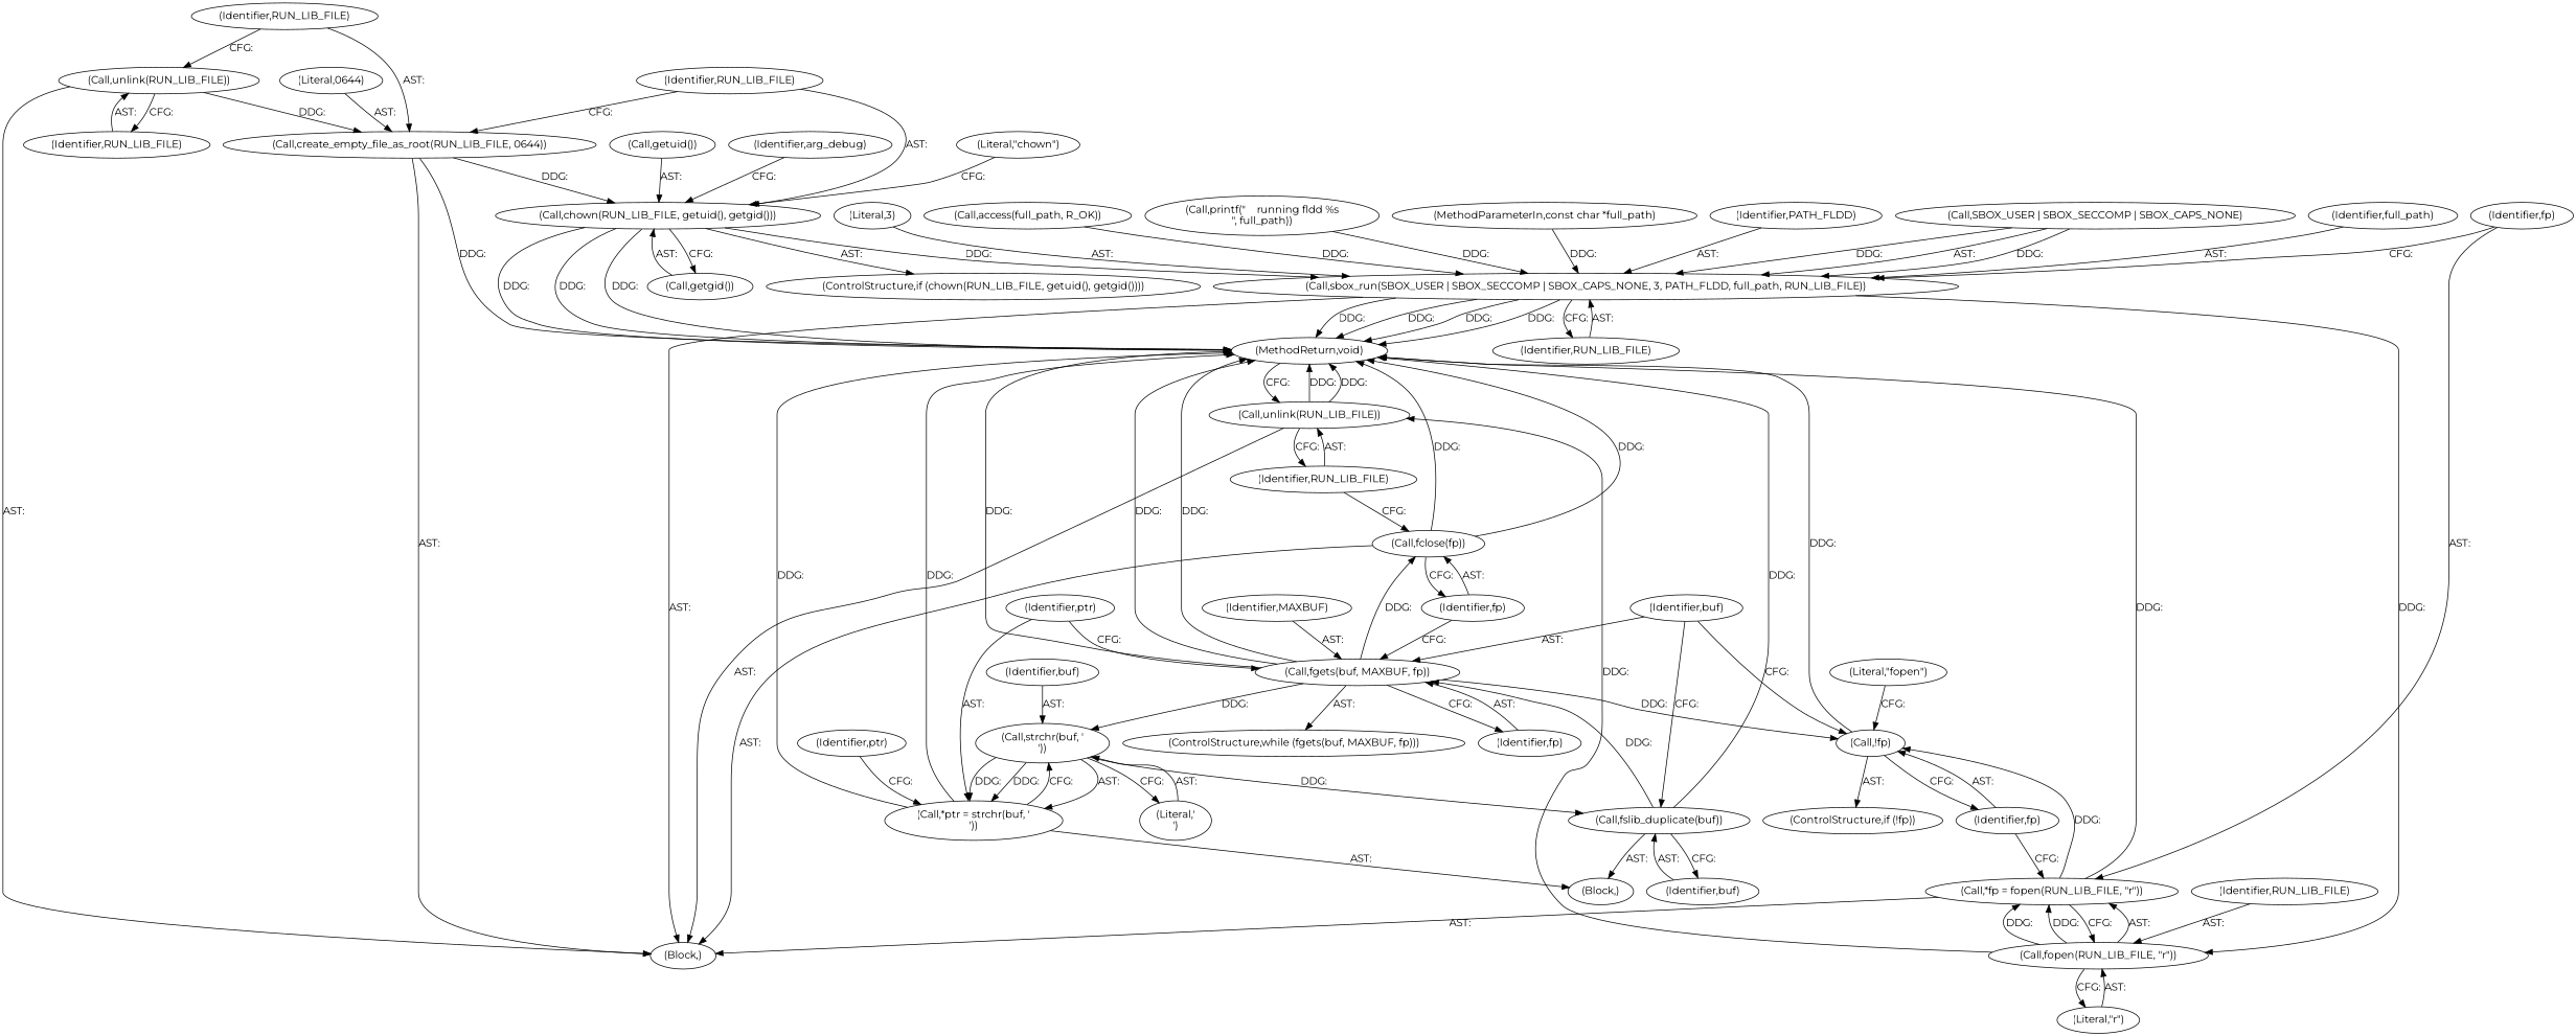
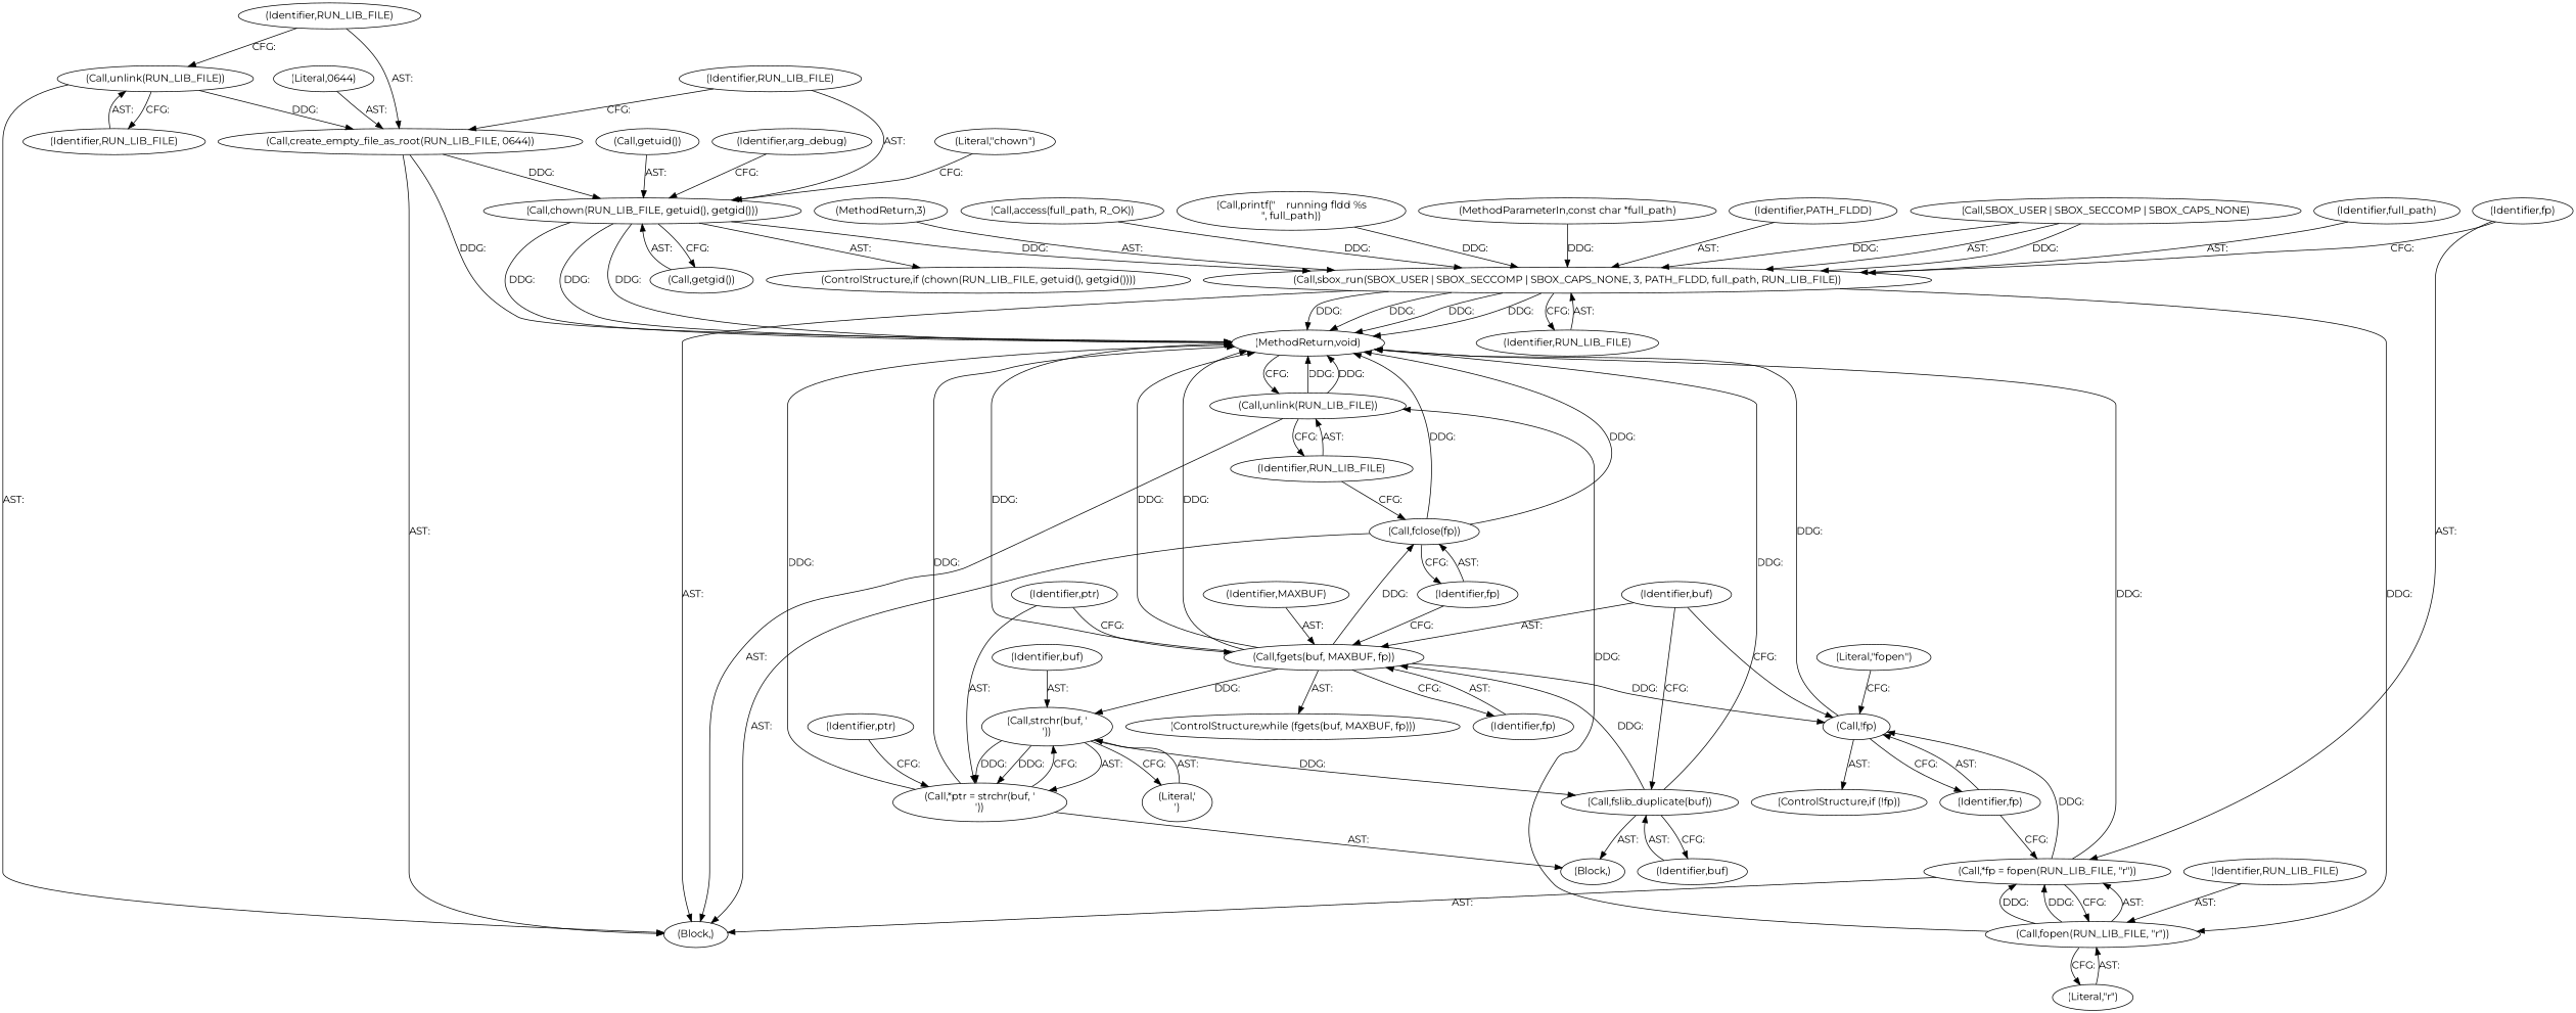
  digraph {
    fontname=Montserrat
    node [fontname=Montserrat]
    edge [fontname=Montserrat]
    n1 [label="(Call,unlink(RUN_LIB_FILE))"]
    n2 [label="(Call,create_empty_file_as_root(RUN_LIB_FILE, 0644))"]
    n3 [label="(Identifier,RUN_LIB_FILE)"]
    n4 [label="(Block,)"]
    n5 [label="(Call,chown(RUN_LIB_FILE, getuid(), getgid()))"]
    n6 [label="(MethodReturn,void)"]
    n7 [label="(Call,sbox_run(SBOX_USER | SBOX_SECCOMP | SBOX_CAPS_NONE, 3, PATH_FLDD, full_path, RUN_LIB_FILE))"]
    n8 [label="(Call,getgid())"]
    n9 [label="(ControlStructure,if (chown(RUN_LIB_FILE, getuid(), getgid())))"]
    n10 [label="(Call,unlink(RUN_LIB_FILE))"]
    n11 [label="(Literal,0644)"]
    n12 [label="(Call,fopen(RUN_LIB_FILE, \"r\"))"]
    n13 [label="(Identifier,RUN_LIB_FILE)"]
    n14 [label="(Call,*fp = fopen(RUN_LIB_FILE, \"r\"))"]
    n15 [label="(Literal,\"r\")"]
    n16 [label="(Call,!fp)"]
    n17 [label="(Identifier,RUN_LIB_FILE)"]
    n18 [label="(ControlStructure,if (!fp))"]
    n19 [label="(Identifier,fp)"]
    n20 [label="(Call,fgets(buf, MAXBUF, fp))"]
    n21 [label="(Call,strchr(buf, '\n'))"]
    n22 [label="(Call,fclose(fp))"]
    n23 [label="(Identifier,fp)"]
    n24 [label="(ControlStructure,while (fgets(buf, MAXBUF, fp)))"]
    n25 [label="(Call,*ptr = strchr(buf, '\n'))"]
    n26 [label="(Call,fslib_duplicate(buf))"]
    n27 [label="(Literal,'\n')"]
    n28 [label="(Identifier,fp)"]
    n29 [label="(Block,)"]
    n30 [label="(Identifier,buf)"]
    n31 [label="(Identifier,fp)"]
    n32 [label="(Identifier,ptr)"]
    n33 [label="(Identifier,MAXBUF)"]
-   n34 [label="(Literal,3)"]
+   n34 [label="(MethodReturn,3)"]
    n35 [label="(Identifier,RUN_LIB_FILE)"]
    n36 [label="(Call,access(full_path, R_OK))"]
    n37 [label="(Identifier,RUN_LIB_FILE)"]
    n38 [label="(Call,printf(\"    running fldd %s\n\", full_path))"]
    n39 [label="(Identifier,buf)"]
    n40 [label="(MethodParameterIn,const char *full_path)"]
    n41 [label="(Identifier,PATH_FLDD)"]
    n42 [label="(Identifier,RUN_LIB_FILE)"]
    n43 [label="(Literal,\"chown\")"]
    n44 [label="(Call,getuid())"]
    n45 [label="(Identifier,arg_debug)"]
    n46 [label="(Literal,\"fopen\")"]
    n47 [label="(Identifier,buf)"]
    n48 [label="(Call,SBOX_USER | SBOX_SECCOMP | SBOX_CAPS_NONE)"]
    n49 [label="(Identifier,full_path)"]
    n50 [label="(Identifier,ptr)"]
    n1 -> n2 [label="DDG: "]
    n1 -> n3 [label="CFG: "]
    n1 -> n4 [label="AST: "]
    n2 -> n4 [label="AST: "]
    n2 -> n5 [label="DDG: "]
    n2 -> n6 [label="DDG: "]
    n3 -> n1 [label="AST: "]
    n5 -> n6 [label="DDG: "]
    n5 -> n6 [label="DDG: "]
    n5 -> n6 [label="DDG: "]
    n5 -> n7 [label="DDG: "]
    n5 -> n8 [label="CFG: "]
    n5 -> n9 [label="AST: "]
    n6 -> n10 [label="CFG: "]
    n7 -> n4 [label="AST: "]
    n7 -> n6 [label="DDG: "]
    n7 -> n6 [label="DDG: "]
    n7 -> n6 [label="DDG: "]
    n7 -> n6 [label="DDG: "]
    n7 -> n12 [label="DDG: "]
    n7 -> n13 [label="CFG: "]
    n8 -> n5 [label="AST: "]
    n10 -> n4 [label="AST: "]
    n10 -> n6 [label="DDG: "]
    n10 -> n6 [label="DDG: "]
    n10 -> n17 [label="CFG: "]
    n11 -> n2 [label="AST: "]
    n12 -> n10 [label="DDG: "]
    n12 -> n14 [label="AST: "]
    n12 -> n14 [label="DDG: "]
    n12 -> n14 [label="DDG: "]
    n12 -> n15 [label="CFG: "]
    n13 -> n7 [label="AST: "]
    n14 -> n4 [label="AST: "]
    n14 -> n6 [label="DDG: "]
    n14 -> n12 [label="CFG: "]
    n14 -> n16 [label="DDG: "]
    n15 -> n12 [label="AST: "]
    n16 -> n6 [label="DDG: "]
    n16 -> n18 [label="AST: "]
    n16 -> n19 [label="CFG: "]
    n17 -> n10 [label="AST: "]
    n17 -> n22 [label="CFG: "]
    n19 -> n14 [label="CFG: "]
    n19 -> n16 [label="AST: "]
    n20 -> n6 [label="DDG: "]
    n20 -> n6 [label="DDG: "]
    n20 -> n6 [label="DDG: "]
    n20 -> n16 [label="DDG: "]
    n20 -> n21 [label="DDG: "]
    n20 -> n22 [label="DDG: "]
    n20 -> n23 [label="CFG: "]
    n20 -> n24 [label="AST: "]
    n21 -> n25 [label="AST: "]
    n21 -> n25 [label="DDG: "]
    n21 -> n25 [label="DDG: "]
    n21 -> n26 [label="DDG: "]
    n21 -> n27 [label="CFG: "]
    n22 -> n4 [label="AST: "]
    n22 -> n6 [label="DDG: "]
    n22 -> n6 [label="DDG: "]
    n22 -> n28 [label="CFG: "]
    n23 -> n20 [label="AST: "]
    n25 -> n6 [label="DDG: "]
    n25 -> n6 [label="DDG: "]
    n25 -> n21 [label="CFG: "]
    n25 -> n29 [label="AST: "]
    n26 -> n6 [label="DDG: "]
    n26 -> n20 [label="DDG: "]
    n26 -> n29 [label="AST: "]
    n26 -> n30 [label="CFG: "]
    n27 -> n21 [label="AST: "]
    n28 -> n20 [label="CFG: "]
    n28 -> n22 [label="AST: "]
    n30 -> n26 [label="AST: "]
    n31 -> n7 [label="CFG: "]
    n31 -> n14 [label="AST: "]
    n32 -> n25 [label="CFG: "]
    n33 -> n20 [label="AST: "]
    n34 -> n7 [label="AST: "]
    n35 -> n1 [label="CFG: "]
    n35 -> n2 [label="AST: "]
    n36 -> n7 [label="DDG: "]
    n37 -> n12 [label="AST: "]
    n38 -> n7 [label="DDG: "]
    n39 -> n16 [label="CFG: "]
    n39 -> n20 [label="AST: "]
    n39 -> n26 [label="CFG: "]
    n40 -> n7 [label="DDG: "]
    n41 -> n7 [label="AST: "]
    n42 -> n2 [label="CFG: "]
    n42 -> n5 [label="AST: "]
    n43 -> n5 [label="CFG: "]
    n44 -> n5 [label="AST: "]
    n45 -> n5 [label="CFG: "]
    n46 -> n16 [label="CFG: "]
    n47 -> n21 [label="AST: "]
    n48 -> n7 [label="AST: "]
    n48 -> n7 [label="DDG: "]
    n48 -> n7 [label="DDG: "]
    n49 -> n7 [label="AST: "]
    n50 -> n20 [label="CFG: "]
    n50 -> n25 [label="AST: "]
  }
